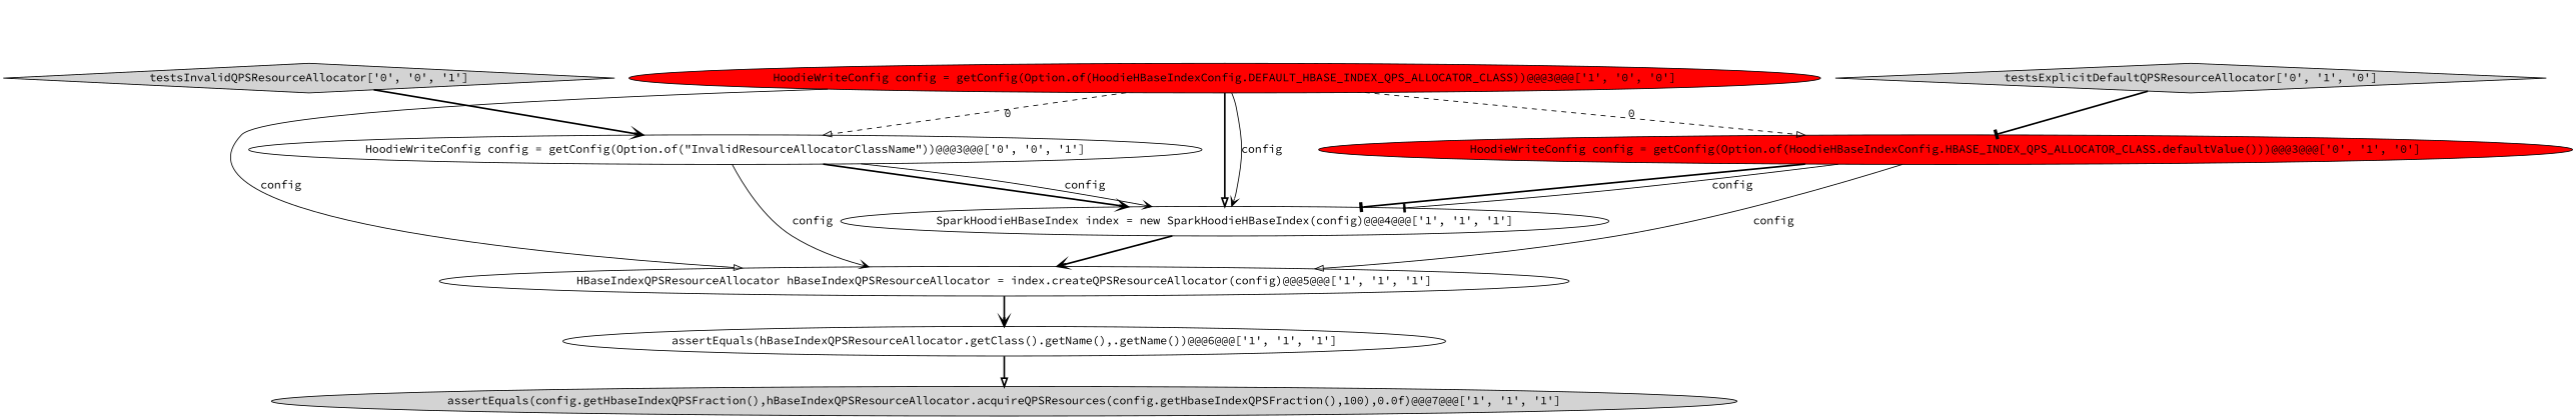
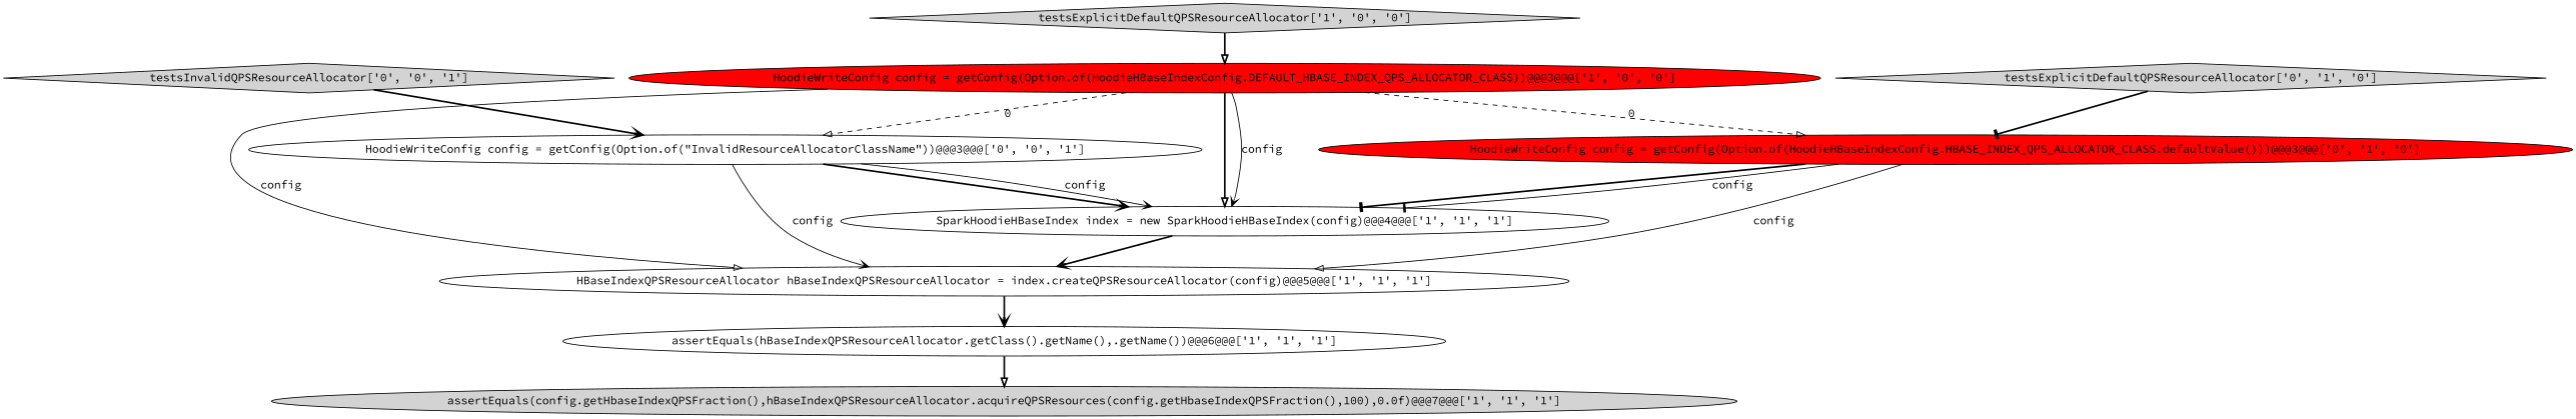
  digraph {
    fontname="Source Code Pro"
    node [fillcolor=lightgray shape=ellipse style=filled fontname="Source Code Pro"]
    edge [style=bold arrowhead=onormal fontname="Source Code Pro"]
+   n1 [label="testsExplicitDefaultQPSResourceAllocator['1', '0', '0']" shape=diamond]
    n2 [fillcolor=red label="HoodieWriteConfig config = getConfig(Option.of(HoodieHBaseIndexConfig.DEFAULT_HBASE_INDEX_QPS_ALLOCATOR_CLASS))@@@3@@@['1', '0', '0']"]
    n3 [fillcolor=white label="HoodieWriteConfig config = getConfig(Option.of(\"InvalidResourceAllocatorClassName\"))@@@3@@@['0', '0', '1']"]
    n4 [fillcolor=white label="HBaseIndexQPSResourceAllocator hBaseIndexQPSResourceAllocator = index.createQPSResourceAllocator(config)@@@5@@@['1', '1', '1']"]
    n5 [fillcolor=white label="SparkHoodieHBaseIndex index = new SparkHoodieHBaseIndex(config)@@@4@@@['1', '1', '1']"]
    n6 [label="assertEquals(config.getHbaseIndexQPSFraction(),hBaseIndexQPSResourceAllocator.acquireQPSResources(config.getHbaseIndexQPSFraction(),100),0.0f)@@@7@@@['1', '1', '1']"]
    n7 [fillcolor=white label="assertEquals(hBaseIndexQPSResourceAllocator.getClass().getName(),.getName())@@@6@@@['1', '1', '1']"]
    n8 [label="testsInvalidQPSResourceAllocator['0', '0', '1']" shape=diamond]
    n9 [fillcolor=red label="HoodieWriteConfig config = getConfig(Option.of(HoodieHBaseIndexConfig.HBASE_INDEX_QPS_ALLOCATOR_CLASS.defaultValue()))@@@3@@@['0', '1', '0']"]
    n10 [label="testsExplicitDefaultQPSResourceAllocator['0', '1', '0']" shape=diamond]
+   n1 -> n2
    n2 -> n3 [label=0 style=dashed]
    n2 -> n4 [label=config style=solid]
    n2 -> n5
    n2 -> n5 [label=config style=solid arrowhead=vee]
    n2 -> n9 [label=0 style=dashed]
    n3 -> n4 [label=config style=solid arrowhead=vee]
    n3 -> n5 [arrowhead=vee]
    n3 -> n5 [label=config style=solid arrowhead=vee]
    n4 -> n7 [arrowhead=vee]
    n5 -> n4 [arrowhead=vee]
    n7 -> n6
    n8 -> n3 [arrowhead=vee]
    n9 -> n4 [label=config style=solid]
    n9 -> n5 [arrowhead=tee]
    n9 -> n5 [label=config style=solid arrowhead=tee]
    n10 -> n9 [arrowhead=tee]
  }
